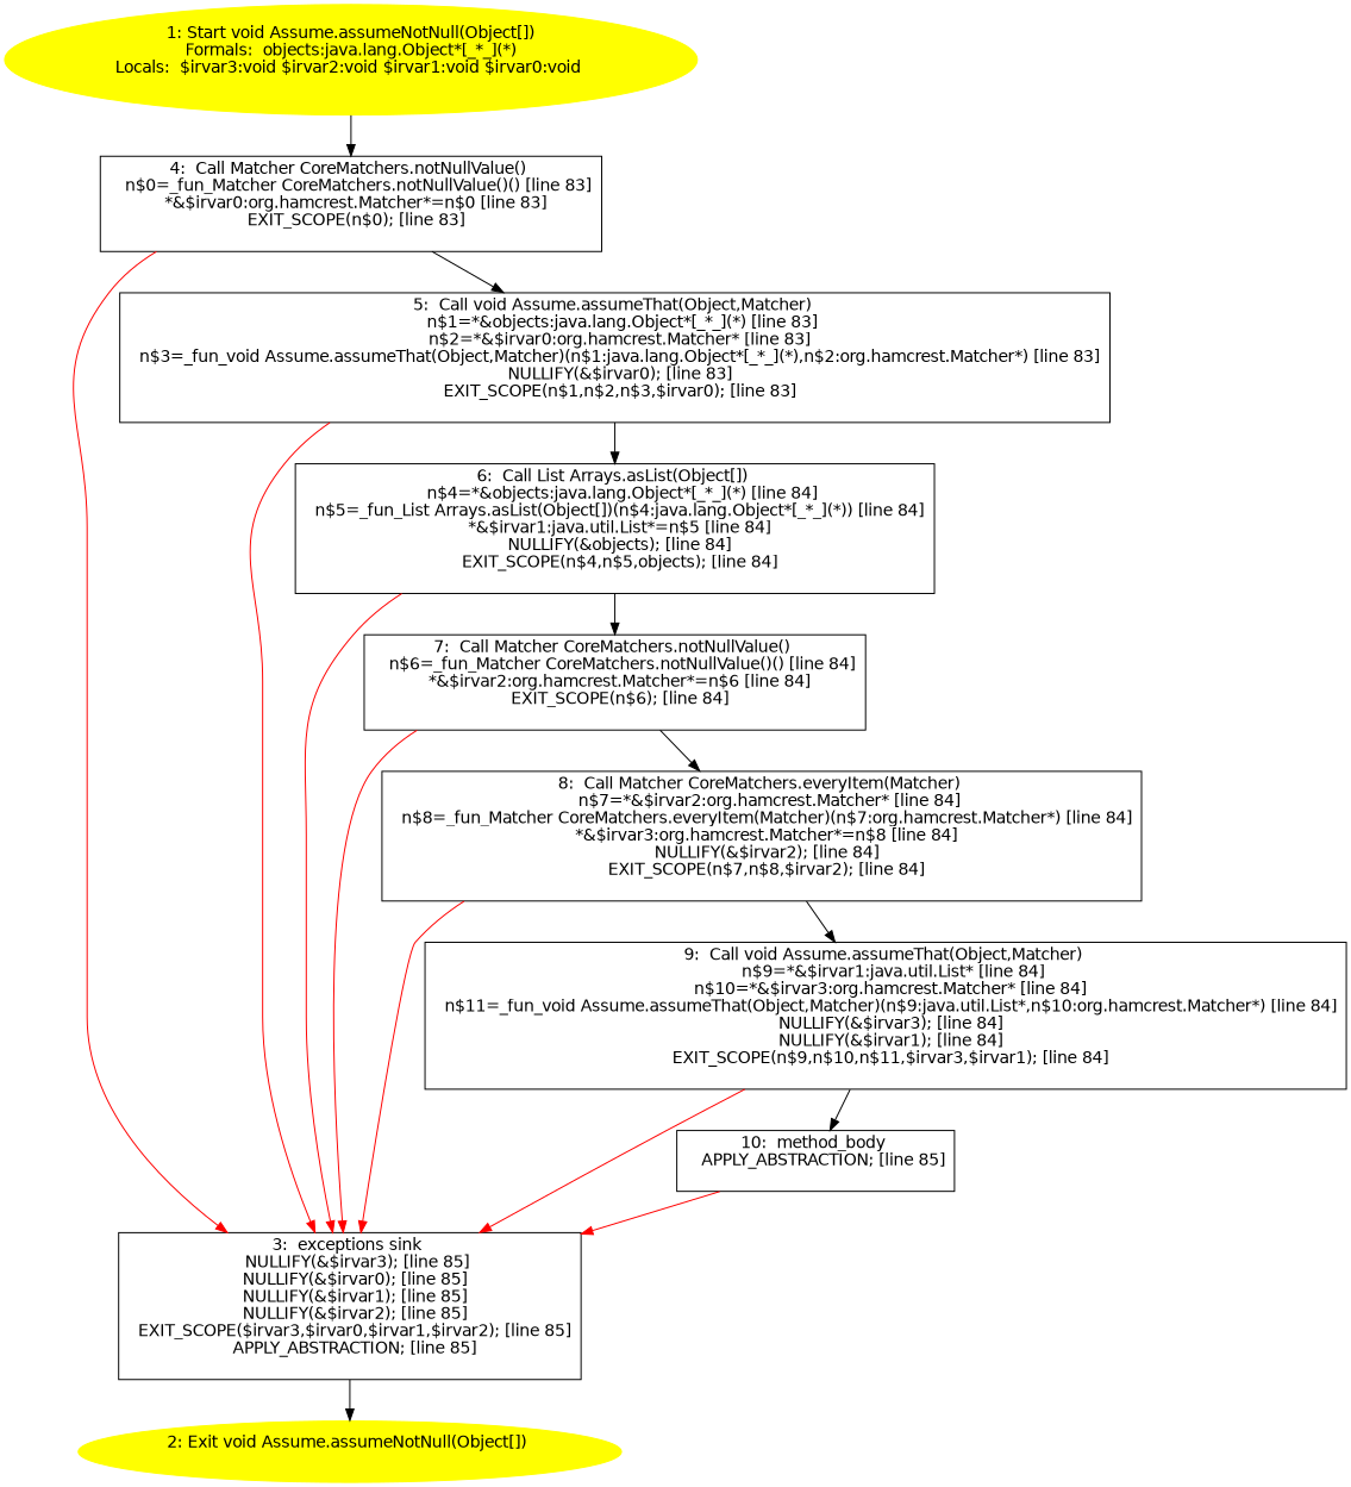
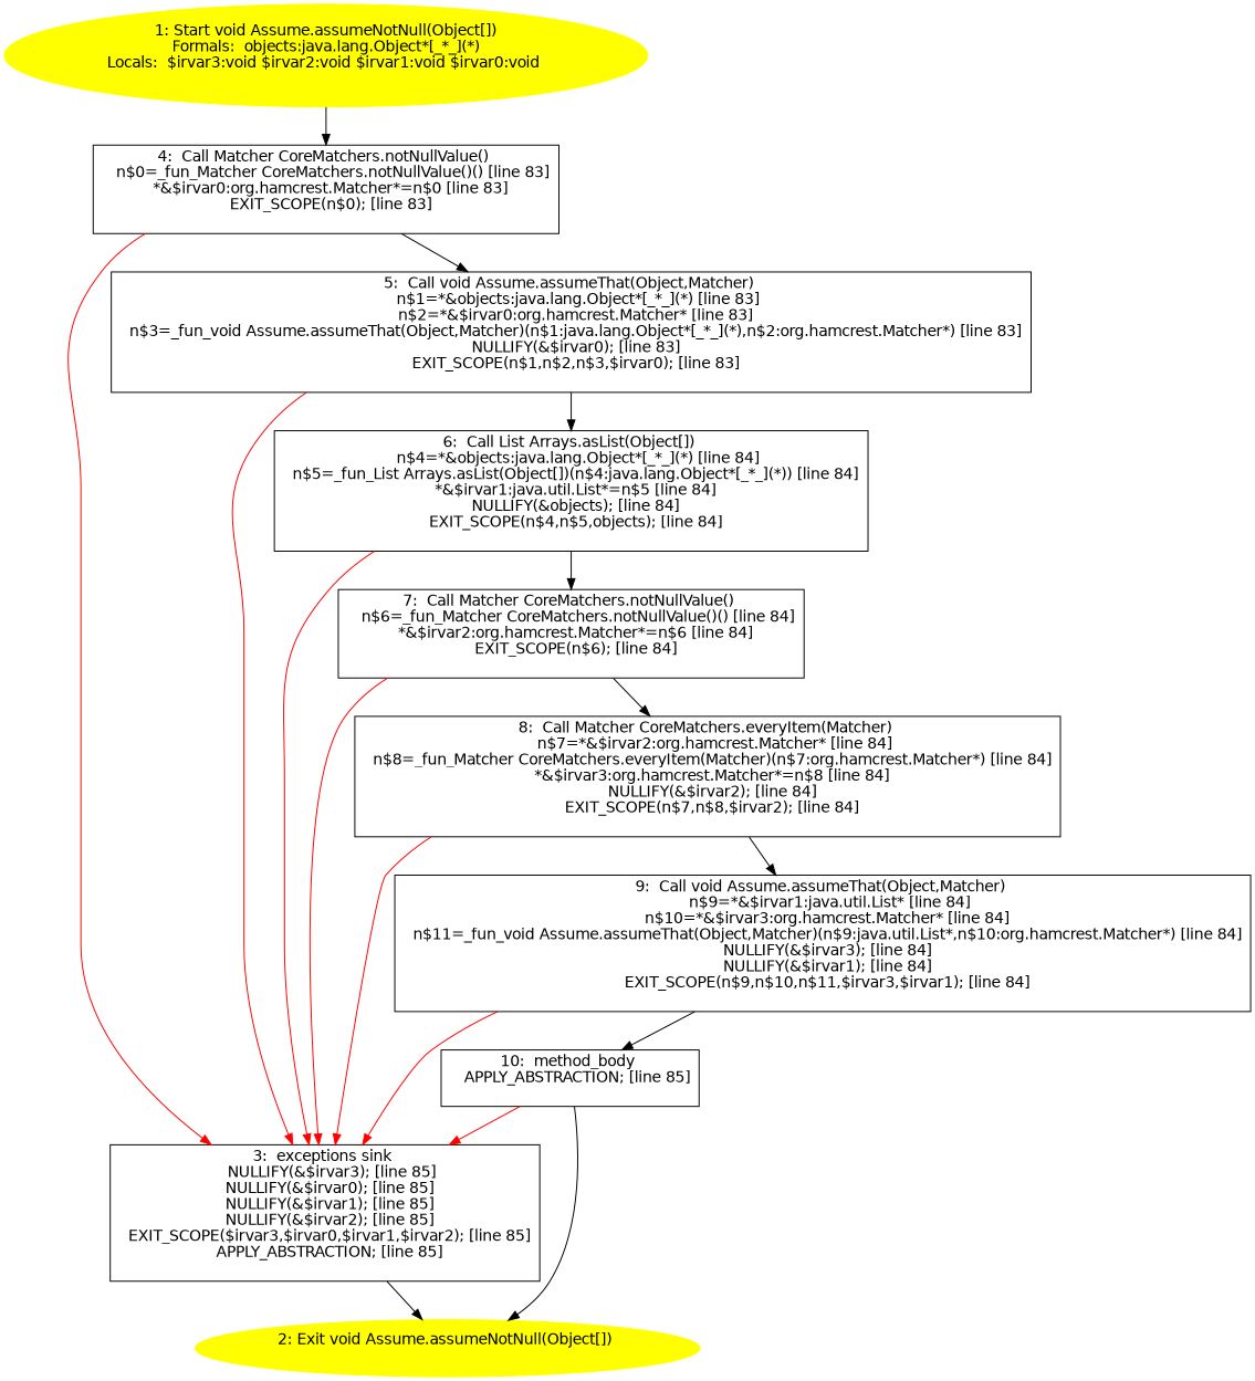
  digraph {
    fontname="DejaVu Sans"
    node [fontname="DejaVu Sans" shape=box]
    edge [fontname="DejaVu Sans"]
    n1 [color=yellow label="1: Start void Assume.assumeNotNull(Object[])\nFormals:  objects:java.lang.Object*[_*_](*)\nLocals:  $irvar3:void $irvar2:void $irvar1:void $irvar0:void \n  " style=filled shape=""]
    n2 [label="4:  Call Matcher CoreMatchers.notNullValue() \n   n$0=_fun_Matcher CoreMatchers.notNullValue()() [line 83]\n  *&$irvar0:org.hamcrest.Matcher*=n$0 [line 83]\n  EXIT_SCOPE(n$0); [line 83]\n "]
    n3 [label="3:  exceptions sink \n   NULLIFY(&$irvar3); [line 85]\n  NULLIFY(&$irvar0); [line 85]\n  NULLIFY(&$irvar1); [line 85]\n  NULLIFY(&$irvar2); [line 85]\n  EXIT_SCOPE($irvar3,$irvar0,$irvar1,$irvar2); [line 85]\n  APPLY_ABSTRACTION; [line 85]\n "]
    n4 [label="5:  Call void Assume.assumeThat(Object,Matcher) \n   n$1=*&objects:java.lang.Object*[_*_](*) [line 83]\n  n$2=*&$irvar0:org.hamcrest.Matcher* [line 83]\n  n$3=_fun_void Assume.assumeThat(Object,Matcher)(n$1:java.lang.Object*[_*_](*),n$2:org.hamcrest.Matcher*) [line 83]\n  NULLIFY(&$irvar0); [line 83]\n  EXIT_SCOPE(n$1,n$2,n$3,$irvar0); [line 83]\n "]
    n5 [color=yellow label="2: Exit void Assume.assumeNotNull(Object[]) \n  " style=filled shape=""]
    n6 [label="6:  Call List Arrays.asList(Object[]) \n   n$4=*&objects:java.lang.Object*[_*_](*) [line 84]\n  n$5=_fun_List Arrays.asList(Object[])(n$4:java.lang.Object*[_*_](*)) [line 84]\n  *&$irvar1:java.util.List*=n$5 [line 84]\n  NULLIFY(&objects); [line 84]\n  EXIT_SCOPE(n$4,n$5,objects); [line 84]\n "]
    n7 [label="7:  Call Matcher CoreMatchers.notNullValue() \n   n$6=_fun_Matcher CoreMatchers.notNullValue()() [line 84]\n  *&$irvar2:org.hamcrest.Matcher*=n$6 [line 84]\n  EXIT_SCOPE(n$6); [line 84]\n "]
    n8 [label="8:  Call Matcher CoreMatchers.everyItem(Matcher) \n   n$7=*&$irvar2:org.hamcrest.Matcher* [line 84]\n  n$8=_fun_Matcher CoreMatchers.everyItem(Matcher)(n$7:org.hamcrest.Matcher*) [line 84]\n  *&$irvar3:org.hamcrest.Matcher*=n$8 [line 84]\n  NULLIFY(&$irvar2); [line 84]\n  EXIT_SCOPE(n$7,n$8,$irvar2); [line 84]\n "]
    n9 [label="9:  Call void Assume.assumeThat(Object,Matcher) \n   n$9=*&$irvar1:java.util.List* [line 84]\n  n$10=*&$irvar3:org.hamcrest.Matcher* [line 84]\n  n$11=_fun_void Assume.assumeThat(Object,Matcher)(n$9:java.util.List*,n$10:org.hamcrest.Matcher*) [line 84]\n  NULLIFY(&$irvar3); [line 84]\n  NULLIFY(&$irvar1); [line 84]\n  EXIT_SCOPE(n$9,n$10,n$11,$irvar3,$irvar1); [line 84]\n "]
    n10 [label="10:  method_body \n   APPLY_ABSTRACTION; [line 85]\n "]
    n1 -> n2
    n2 -> n3 [color=red]
    n2 -> n4
    n3 -> n5
    n4 -> n3 [color=red]
    n4 -> n6
    n6 -> n3 [color=red]
    n6 -> n7
    n7 -> n3 [color=red]
    n7 -> n8
    n8 -> n3 [color=red]
    n8 -> n9
    n9 -> n3 [color=red]
    n9 -> n10
    n10 -> n3 [color=red]
+   n10 -> n5
  }
